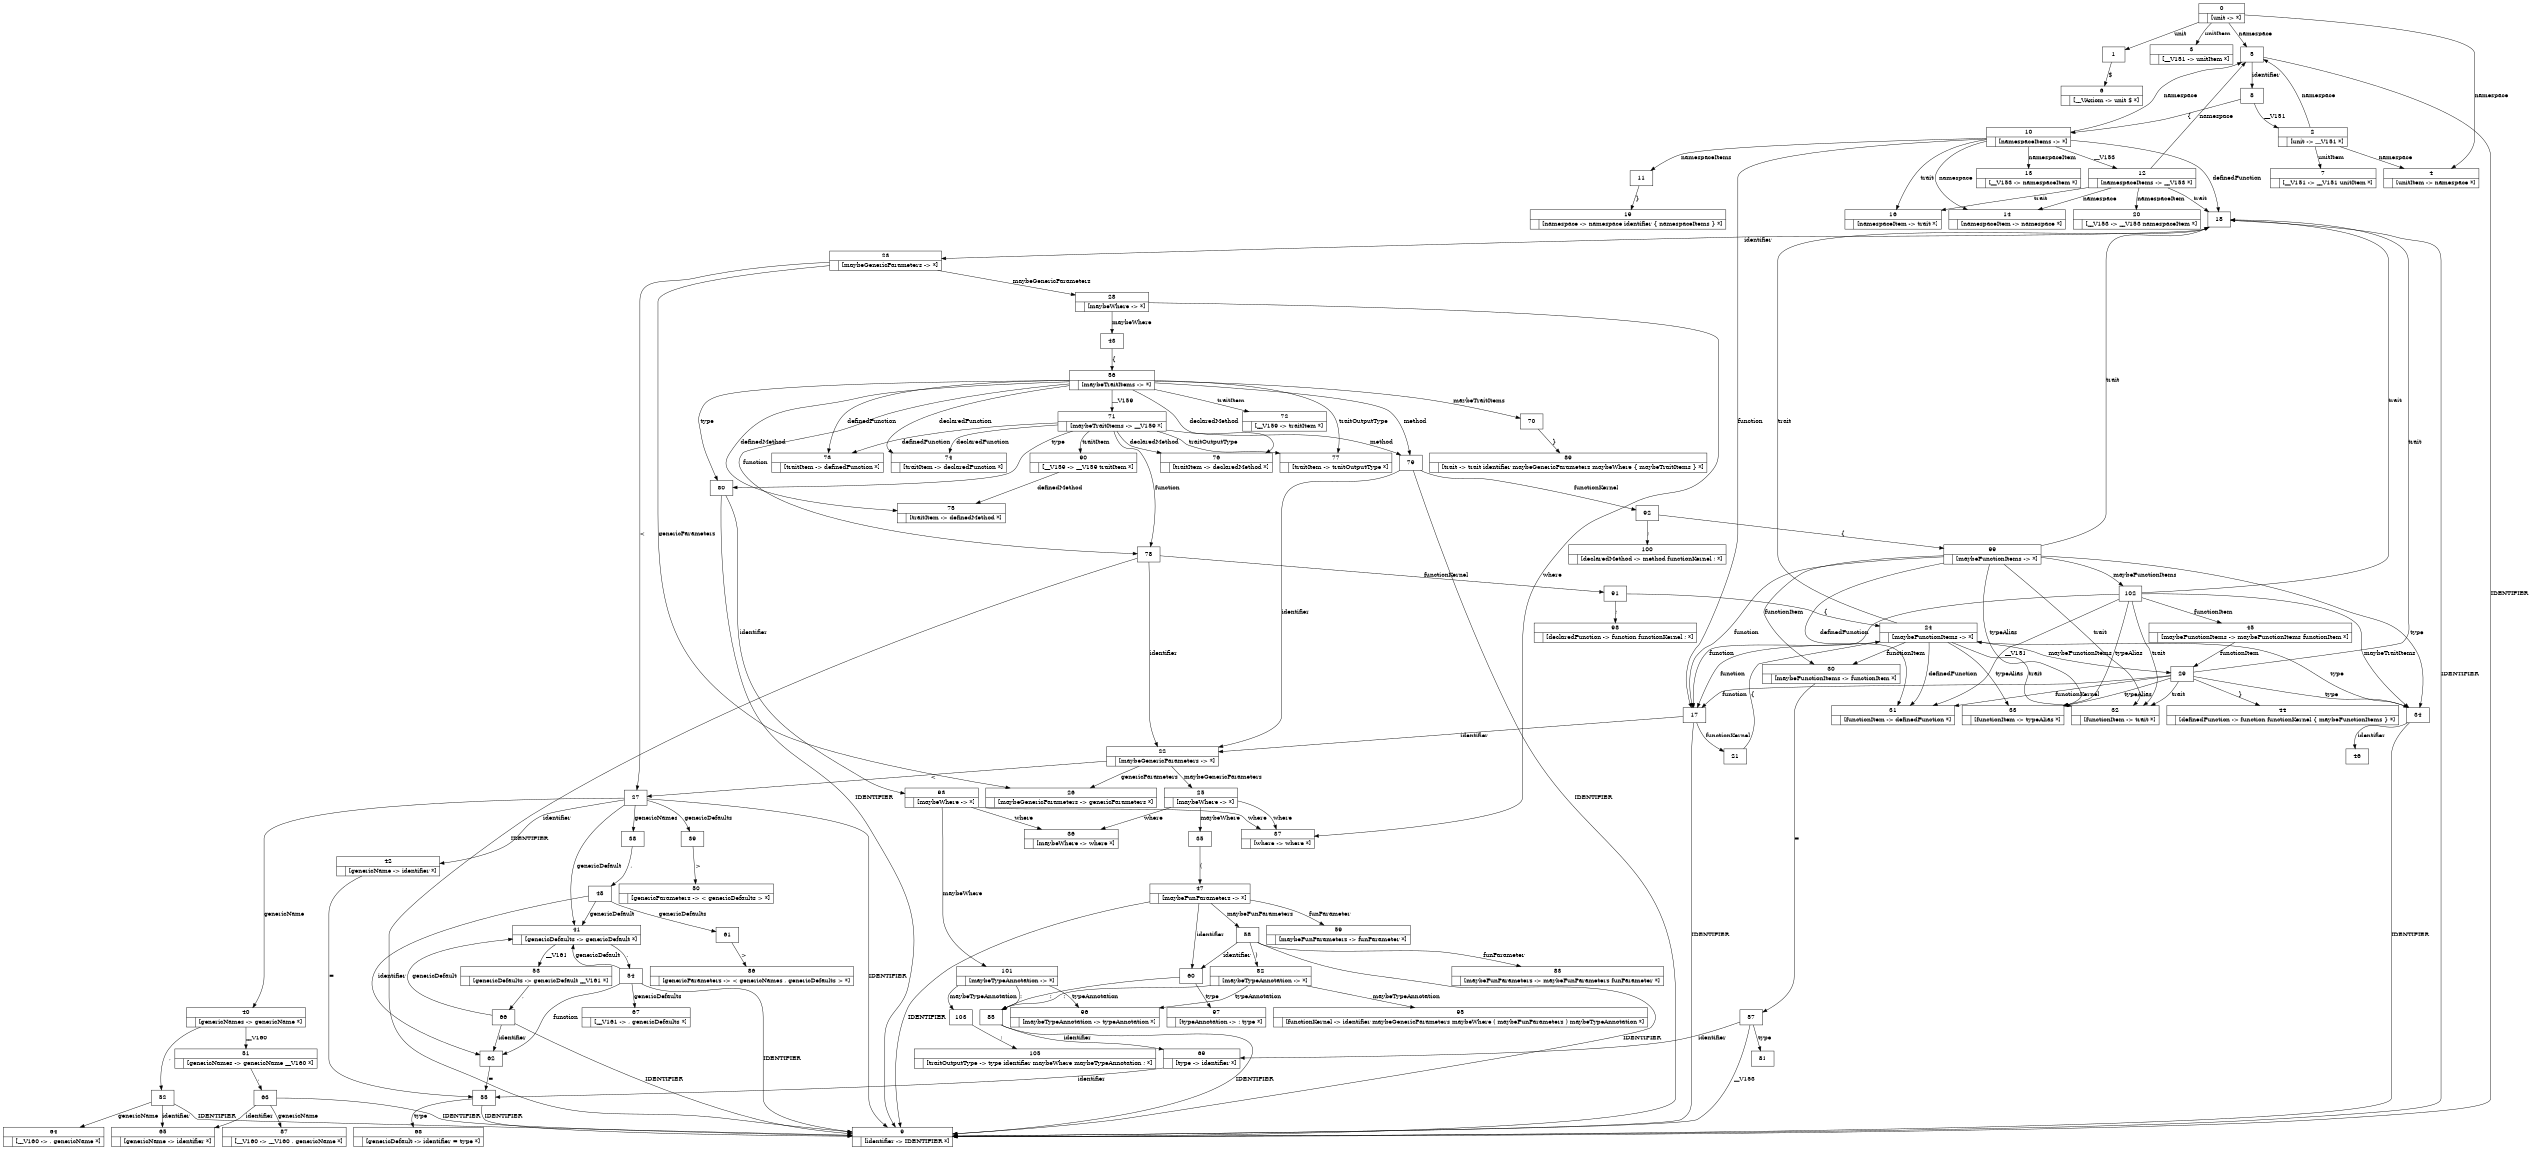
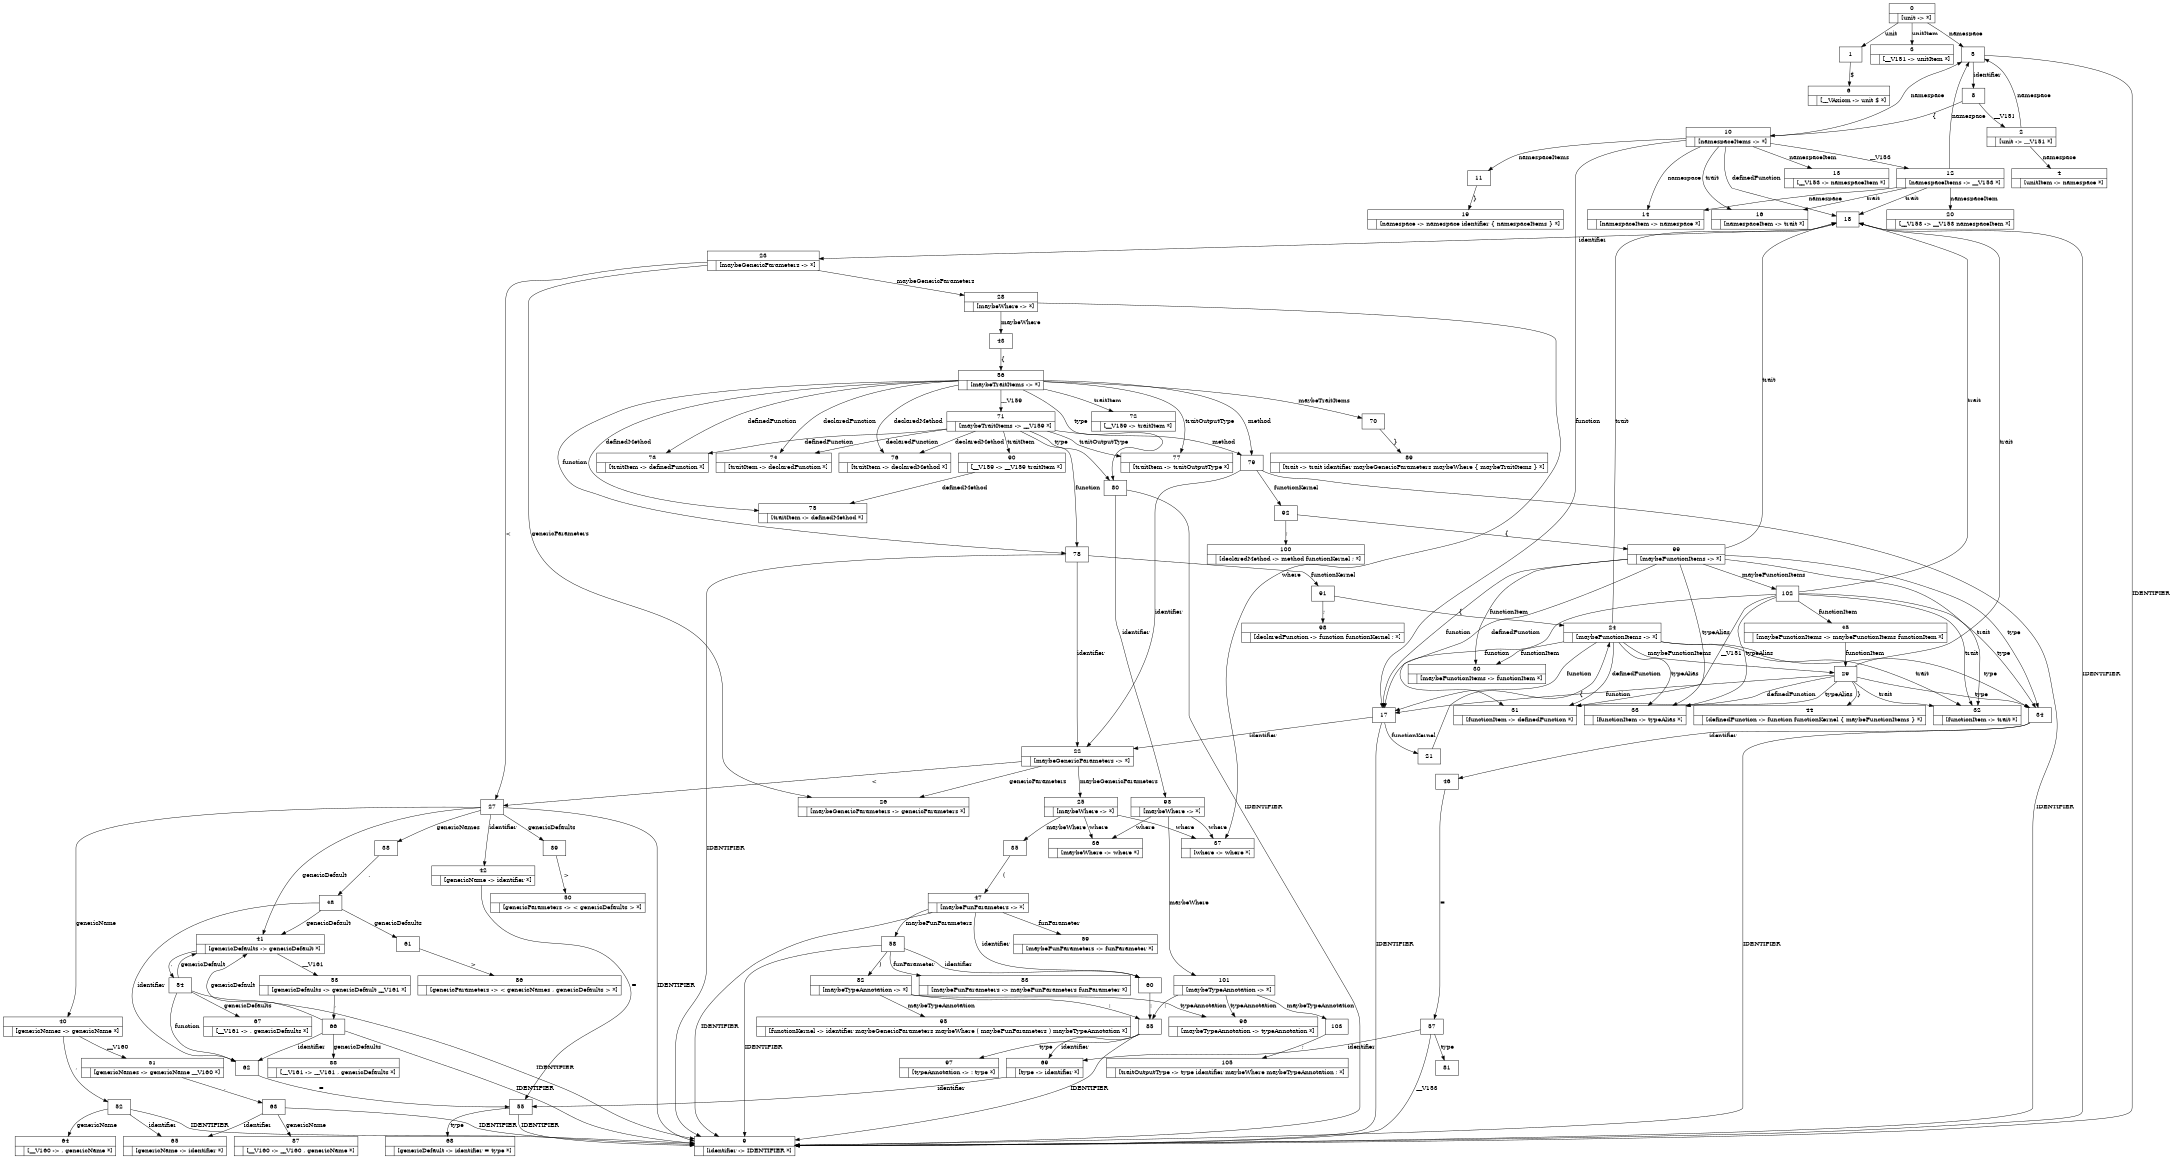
  digraph {
    node [shape=record]
    n1 [label="{ 0 | { | [unit -\> *] } }"]
    n2 [label="{ 1 }"]
    n3 [label="{ 3 | { | [__V151 -\> unitItem *] } }"]
    n4 [label="{ 4 | { | [unitItem -\> namespace *] } }"]
    n5 [label="{ 5 }"]
    n6 [label="{ 6 | { | [__VAxiom -\> unit $ *] } }"]
    n7 [label="{ 2 | { | [unit -\> __V151 *] } }"]
-   n8 [label="{ 7 | { | [__V151 -\> __V151 unitItem *] } }"]
    n9 [label="{ 8 }"]
    n10 [label="{ 9 | { | [identifier -\> IDENTIFIER *] } }"]
    n11 [label="{ 10 | { | [namespaceItems -\> *] } }"]
    n12 [label="{ 11 }"]
    n13 [label="{ 12 | { | [namespaceItems -\> __V153 *] } }"]
    n14 [label="{ 13 | { | [__V153 -\> namespaceItem *] } }"]
    n15 [label="{ 14 | { | [namespaceItem -\> namespace *] } }"]
    n16 [label="{ 16 | { | [namespaceItem -\> trait *] } }"]
    n17 [label="{ 17 }"]
    n18 [label="{ 18 }"]
    n19 [label="{ 19 | { | [namespace -\> namespace identifier \{ namespaceItems \} *] } }"]
    n20 [label="{ 20 | { | [__V153 -\> __V153 namespaceItem *] } }"]
    n21 [label="{ 21 }"]
    n22 [label="{ 22 | { | [maybeGenericParameters -\> *] } }"]
    n23 [label="{ 23 | { | [maybeGenericParameters -\> *] } }"]
    n24 [label="{ 24 | { | [maybeFunctionItems -\> *] } }"]
    n25 [label="{ 25 | { | [maybeWhere -\> *] } }"]
    n26 [label="{ 26 | { | [maybeGenericParameters -\> genericParameters *] } }"]
    n27 [label="{ 27 }"]
    n28 [label="{ 28 | { | [maybeWhere -\> *] } }"]
    n29 [label="{ 29 }"]
    n30 [label="{ 30 | { | [maybeFunctionItems -\> functionItem *] } }"]
    n31 [label="{ 31 | { | [functionItem -\> definedFunction *] } }"]
    n32 [label="{ 32 | { | [functionItem -\> trait *] } }"]
    n33 [label="{ 33 | { | [functionItem -\> typeAlias *] } }"]
    n34 [label="{ 34 }"]
    n35 [label="{ 35 }"]
    n36 [label="{ 36 | { | [maybeWhere -\> where *] } }"]
    n37 [label="{ 37 | { | [where -\> where *] } }"]
    n38 [label="{ 38 }"]
    n39 [label="{ 39 }"]
    n40 [label="{ 40 | { | [genericNames -\> genericName *] } }"]
    n41 [label="{ 41 | { | [genericDefaults -\> genericDefault *] } }"]
    n42 [label="{ 42 | { | [genericName -\> identifier *] } }"]
    n43 [label="{ 43 }"]
    n44 [label="{ 44 | { | [definedFunction -\> function functionKernel \{ maybeFunctionItems \} *] } }"]
    n45 [label="{ 46 }"]
    n46 [label="{ 47 | { | [maybeFunParameters -\> *] } }"]
    n47 [label="{ 48 }"]
    n48 [label="{ 50 | { | [genericParameters -\> \< genericDefaults \> *] } }"]
    n49 [label="{ 51 | { | [genericNames -\> genericName __V160 *] } }"]
    n50 [label="{ 52 }"]
    n51 [label="{ 53 | { | [genericDefaults -\> genericDefault __V161 *] } }"]
    n52 [label="{ 54 }"]
    n53 [label="{ 55 }"]
    n54 [label="{ 56 | { | [maybeTraitItems -\> *] } }"]
    n55 [label="{ 45 | { | [maybeFunctionItems -\> maybeFunctionItems functionItem *] } }"]
    n56 [label="{ 57 }"]
    n57 [label="{ 58 }"]
    n58 [label="{ 59 | { | [maybeFunParameters -\> funParameter *] } }"]
    n59 [label="{ 60 }"]
    n60 [label="{ 61 }"]
    n61 [label="{ 62 }"]
    n62 [label="{ 63 }"]
    n63 [label="{ 64 | { | [__V160 -\> , genericName *] } }"]
    n64 [label="{ 65 | { | [genericName -\> identifier *] } }"]
    n65 [label="{ 66 }"]
    n66 [label="{ 67 | { | [__V161 -\> , genericDefaults *] } }"]
    n67 [label="{ 68 | { | [genericDefault -\> identifier = type *] } }"]
    n68 [label="{ 70 }"]
    n69 [label="{ 71 | { | [maybeTraitItems -\> __V159 *] } }"]
    n70 [label="{ 72 | { | [__V159 -\> traitItem *] } }"]
    n71 [label="{ 73 | { | [traitItem -\> definedFunction *] } }"]
    n72 [label="{ 74 | { | [traitItem -\> declaredFunction *] } }"]
    n73 [label="{ 75 | { | [traitItem -\> definedMethod *] } }"]
    n74 [label="{ 76 | { | [traitItem -\> declaredMethod *] } }"]
    n75 [label="{ 77 | { | [traitItem -\> traitOutputType *] } }"]
    n76 [label="{ 78 }"]
    n77 [label="{ 79 }"]
    n78 [label="{ 80 }"]
    n79 [label="{ 69 | { | [type -\> identifier *] } }"]
    n80 [label="{ 81 }"]
    n81 [label="{ 82 | { | [maybeTypeAnnotation -\> *] } }"]
    n82 [label="{ 83 | { | [maybeFunParameters -\> maybeFunParameters funParameter *] } }"]
    n83 [label="{ 85 }"]
    n84 [label="{ 86 | { | [genericParameters -\> \< genericNames , genericDefaults \> *] } }"]
    n85 [label="{ 87 | { | [__V160 -\> __V160 , genericName *] } }"]
+   n86 [label="{ 88 | { | [__V161 -\> __V161 , genericDefaults *] } }"]
    n87 [label="{ 89 | { | [trait -\> trait identifier maybeGenericParameters maybeWhere \{ maybeTraitItems \} *] } }"]
    n88 [label="{ 90 | { | [__V159 -\> __V159 traitItem *] } }"]
    n89 [label="{ 91 }"]
    n90 [label="{ 92 }"]
    n91 [label="{ 93 | { | [maybeWhere -\> *] } }"]
    n92 [label="{ 95 | { | [functionKernel -\> identifier maybeGenericParameters maybeWhere ( maybeFunParameters ) maybeTypeAnnotation *] } }"]
    n93 [label="{ 96 | { | [maybeTypeAnnotation -\> typeAnnotation *] } }"]
    n94 [label="{ 97 | { | [typeAnnotation -\> : type *] } }"]
    n95 [label="{ 98 | { | [declaredFunction -\> function functionKernel ; *] } }"]
    n96 [label="{ 99 | { | [maybeFunctionItems -\> *] } }"]
    n97 [label="{ 100 | { | [declaredMethod -\> method functionKernel ; *] } }"]
    n98 [label="{ 101 | { | [maybeTypeAnnotation -\> *] } }"]
    n99 [label="{ 102 }"]
    n100 [label="{ 103 }"]
    n101 [label="{ 105 | { | [traitOutputType -\> type identifier maybeWhere maybeTypeAnnotation ; *] } }"]
    n1 -> n2 [label=unit]
    n1 -> n3 [label=unitItem]
-   n1 -> n4 [label=namespace]
    n1 -> n5 [label=namespace]
    n2 -> n6 [label="$"]
    n5 -> n9 [label=identifier]
    n5 -> n10 [label=IDENTIFIER]
    n7 -> n4 [label=namespace]
    n7 -> n5 [label=namespace]
-   n7 -> n8 [label=unitItem]
    n9 -> n7 [label=__V151]
    n9 -> n11 [label="\{"]
    n11 -> n5 [label=namespace]
    n11 -> n12 [label=namespaceItems]
    n11 -> n13 [label=__V153]
    n11 -> n14 [label=namespaceItem]
    n11 -> n15 [label=namespace]
    n11 -> n16 [label=trait]
    n11 -> n17 [label=function]
    n11 -> n18 [label=definedFunction]
    n12 -> n19 [label="\}"]
    n13 -> n5 [label=namespace]
    n13 -> n15 [label=namespace]
    n13 -> n16 [label=trait]
    n13 -> n18 [label=trait]
    n13 -> n20 [label=namespaceItem]
    n17 -> n10 [label=IDENTIFIER]
    n17 -> n21 [label=functionKernel]
    n17 -> n22 [label=identifier]
    n18 -> n10 [label=IDENTIFIER]
    n18 -> n23 [label=identifier]
    n21 -> n24 [label="\{"]
    n22 -> n25 [label=maybeGenericParameters]
    n22 -> n26 [label=genericParameters]
    n22 -> n27 [label="\<"]
    n23 -> n26 [label=genericParameters]
    n23 -> n27 [label="\<"]
    n23 -> n28 [label=maybeGenericParameters]
    n24 -> n17 [label=function]
    n24 -> n18 [label=trait]
    n24 -> n29 [label=maybeFunctionItems]
    n24 -> n30 [label=functionItem]
    n24 -> n31 [label=definedFunction]
    n24 -> n32 [label=trait]
    n24 -> n33 [label=typeAlias]
-   n34 -> n24 [label=type]
+   n24 -> n34 [label=type]
    n25 -> n35 [label=maybeWhere]
    n25 -> n36 [label=where]
    n25 -> n37 [label=where]
    n27 -> n10 [label=IDENTIFIER]
    n27 -> n38 [label=genericNames]
    n27 -> n39 [label=genericDefaults]
    n27 -> n40 [label=genericName]
    n27 -> n41 [label=genericDefault]
    n27 -> n42 [label=identifier]
    n28 -> n37 [label=where]
    n28 -> n43 [label=maybeWhere]
    n29 -> n17 [label=function]
    n29 -> n18 [label=trait]
-   n29 -> n31 [label=functionKernel]
+   n29 -> n31 [label=definedFunction]
    n29 -> n32 [label=trait]
    n29 -> n33 [label=typeAlias]
    n29 -> n34 [label=type]
    n29 -> n44 [label="\}"]
    n34 -> n10 [label=IDENTIFIER]
    n34 -> n45 [label=identifier]
    n35 -> n46 [label="("]
    n38 -> n47 [label=","]
    n39 -> n48 [label="\>"]
    n40 -> n49 [label=__V160]
    n40 -> n50 [label=","]
    n41 -> n51 [label=__V161]
    n41 -> n52 [label=","]
    n42 -> n53 [label="="]
    n43 -> n54 [label="\{"]
-   n30 -> n56 [label="="]
+   n45 -> n56 [label="="]
    n46 -> n10 [label=IDENTIFIER]
    n46 -> n57 [label=maybeFunParameters]
    n46 -> n58 [label=funParameter]
    n46 -> n59 [label=identifier]
    n47 -> n41 [label=genericDefault]
    n47 -> n60 [label=genericDefaults]
    n47 -> n61 [label=identifier]
    n49 -> n62 [label=","]
    n50 -> n10 [label=IDENTIFIER]
    n50 -> n63 [label=genericName]
    n50 -> n64 [label=identifier]
    n51 -> n65 [label=","]
    n52 -> n10 [label=IDENTIFIER]
    n52 -> n41 [label=genericDefault]
    n52 -> n61 [label=function]
    n52 -> n66 [label=genericDefaults]
    n53 -> n10 [label=IDENTIFIER]
    n53 -> n67 [label=type]
    n54 -> n68 [label=maybeTraitItems]
    n54 -> n69 [label=__V159]
    n54 -> n70 [label=traitItem]
    n54 -> n71 [label=definedFunction]
    n54 -> n72 [label=declaredFunction]
    n54 -> n73 [label=definedMethod]
    n54 -> n74 [label=declaredMethod]
    n54 -> n75 [label=traitOutputType]
    n54 -> n76 [label=function]
    n54 -> n77 [label=method]
    n54 -> n78 [label=type]
    n55 -> n29 [label=functionItem]
    n56 -> n10 [label=__V153]
    n56 -> n79 [label=identifier]
    n56 -> n80 [label=type]
    n57 -> n10 [label=IDENTIFIER]
    n57 -> n59 [label=identifier]
    n57 -> n81 [label=")"]
    n57 -> n82 [label=funParameter]
    n59 -> n83 [label=":"]
    n60 -> n84 [label="\>"]
    n61 -> n53 [label="="]
    n62 -> n10 [label=IDENTIFIER]
    n62 -> n64 [label=identifier]
    n62 -> n85 [label=genericName]
    n65 -> n10 [label=IDENTIFIER]
    n65 -> n41 [label=genericDefault]
    n65 -> n61 [label=identifier]
+   n65 -> n86 [label=genericDefaults]
    n68 -> n87 [label="\}"]
    n69 -> n71 [label=definedFunction]
    n69 -> n72 [label=declaredFunction]
    n69 -> n74 [label=declaredMethod]
    n69 -> n75 [label=traitOutputType]
    n69 -> n76 [label=function]
    n69 -> n77 [label=method]
    n69 -> n78 [label=type]
    n69 -> n88 [label=traitItem]
    n76 -> n10 [label=IDENTIFIER]
    n76 -> n22 [label=identifier]
    n76 -> n89 [label=functionKernel]
    n77 -> n10 [label=IDENTIFIER]
    n77 -> n22 [label=identifier]
    n77 -> n90 [label=functionKernel]
    n78 -> n10 [label=IDENTIFIER]
    n78 -> n91 [label=identifier]
    n79 -> n53 [label=identifier]
    n81 -> n83 [label=":"]
    n81 -> n92 [label=maybeTypeAnnotation]
    n81 -> n93 [label=typeAnnotation]
    n83 -> n10 [label=IDENTIFIER]
    n83 -> n79 [label=identifier]
-   n59 -> n94 [label=type]
+   n83 -> n94 [label=type]
    n88 -> n73 [label=definedMethod]
    n89 -> n24 [label="\{"]
    n89 -> n95 [label=";"]
    n90 -> n96 [label="\{"]
    n90 -> n97 [label=";"]
    n91 -> n36 [label=where]
    n91 -> n37 [label=where]
    n91 -> n98 [label=maybeWhere]
    n96 -> n17 [label=function]
    n96 -> n18 [label=trait]
    n96 -> n30 [label=functionItem]
    n96 -> n31 [label=definedFunction]
    n96 -> n32 [label=trait]
    n96 -> n33 [label=typeAlias]
    n96 -> n34 [label=type]
    n96 -> n99 [label=maybeFunctionItems]
    n98 -> n83 [label=":"]
    n98 -> n93 [label=typeAnnotation]
    n98 -> n100 [label=maybeTypeAnnotation]
    n99 -> n17 [label=function]
    n99 -> n18 [label=trait]
    n99 -> n31 [label=__V151]
    n99 -> n32 [label=trait]
    n99 -> n33 [label=typeAlias]
-   n99 -> n34 [label=maybeTraitItems]
+   n99 -> n34 [label=type]
    n99 -> n55 [label=functionItem]
    n100 -> n101 [label=";"]
  }
